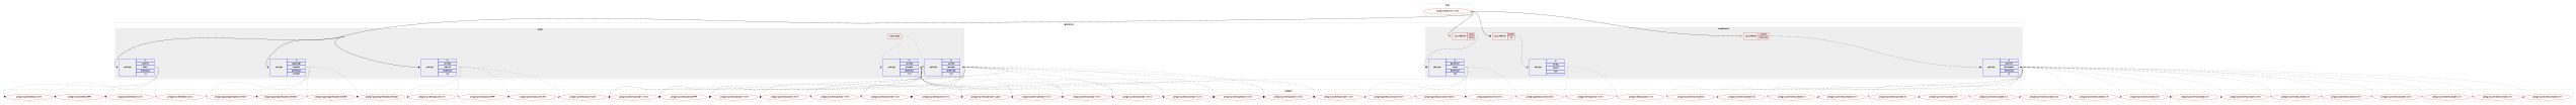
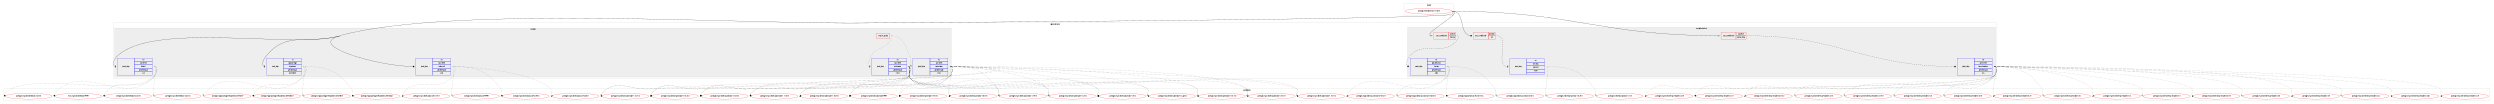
  digraph {
    compound=true
    concentrate=true
    fontname=Roboto
    fontsize=10
    newrank=true
    rankdir=TB
    ranksep=1.5
    node [color=red fontname=Roboto fontsize=10]
    edge [arrowhead=onormal fontname=Roboto headport=w style=dotted tailport=e weight=100]
    n1 [label="portage://net-ftp/frox-0.7.18-r5" width=4]
    n2 [color=blue label=<<TABLE BORDER="0" CELLBORDER="1" CELLSPACING="0" CELLPADDING="4" WIDTH="220"><TR><TD ROWSPAN="6" CELLPADDING="30">pack_dep</TD></TR><TR><TD WIDTH="110">no</TD></TR><TR><TD>sys-devel</TD></TR><TR><TD>automake</TD></TR><TR><TD>greaterequal</TD></TR><TR><TD>1.16.1</TD></TR></TABLE>> shape=none]
    n3 [color=blue label=<<TABLE BORDER="0" CELLBORDER="1" CELLSPACING="0" CELLPADDING="4" WIDTH="220"><TR><TD ROWSPAN="6" CELLPADDING="30">pack_dep</TD></TR><TR><TD WIDTH="110">no</TD></TR><TR><TD>sys-devel</TD></TR><TR><TD>automake</TD></TR><TR><TD>greaterequal</TD></TR><TR><TD>1.15.1</TD></TR></TABLE>> shape=none]
    n4 [label=<<TABLE BORDER="0" CELLBORDER="1" CELLSPACING="0" CELLPADDING="4"><TR><TD CELLPADDING="10">any_of_group</TD></TR></TABLE>> shape=none]
    n5 [color=blue label=<<TABLE BORDER="0" CELLBORDER="1" CELLSPACING="0" CELLPADDING="4" WIDTH="220"><TR><TD ROWSPAN="6" CELLPADDING="30">pack_dep</TD></TR><TR><TD WIDTH="110">no</TD></TR><TR><TD>app-portage</TD></TR><TR><TD>elt-patches</TD></TR><TR><TD>greaterequal</TD></TR><TR><TD>20170815</TD></TR></TABLE>> shape=none]
    n6 [color=blue label=<<TABLE BORDER="0" CELLBORDER="1" CELLSPACING="0" CELLPADDING="4" WIDTH="220"><TR><TD ROWSPAN="6" CELLPADDING="30">pack_dep</TD></TR><TR><TD WIDTH="110">no</TD></TR><TR><TD>sys-devel</TD></TR><TR><TD>autoconf</TD></TR><TR><TD>greaterequal</TD></TR><TR><TD>2.69</TD></TR></TABLE>> shape=none]
    n7 [color=blue label=<<TABLE BORDER="0" CELLBORDER="1" CELLSPACING="0" CELLPADDING="4" WIDTH="220"><TR><TD ROWSPAN="6" CELLPADDING="30">pack_dep</TD></TR><TR><TD WIDTH="110">no</TD></TR><TR><TD>sys-devel</TD></TR><TR><TD>libtool</TD></TR><TR><TD>greaterequal</TD></TR><TR><TD>2.4</TD></TR></TABLE>> shape=none]
    n8 [color=blue label=<<TABLE BORDER="0" CELLBORDER="1" CELLSPACING="0" CELLPADDING="4" WIDTH="220"><TR><TD ROWSPAN="6" CELLPADDING="30">pack_dep</TD></TR><TR><TD WIDTH="110">no</TD></TR><TR><TD>app-antivirus</TD></TR><TR><TD>clamav</TD></TR><TR><TD>greaterequal</TD></TR><TR><TD>0.80</TD></TR></TABLE>> shape=none]
    n9 [label=<<TABLE BORDER="0" CELLBORDER="1" CELLSPACING="0" CELLPADDING="4"><TR><TD ROWSPAN="3" CELLPADDING="10">use_conditional</TD></TR><TR><TD>positive</TD></TR><TR><TD>clamav</TD></TR></TABLE>> shape=none]
    n10 [color=blue label=<<TABLE BORDER="0" CELLBORDER="1" CELLSPACING="0" CELLPADDING="4" WIDTH="220"><TR><TD ROWSPAN="6" CELLPADDING="30">pack_dep</TD></TR><TR><TD WIDTH="110">no</TD></TR><TR><TD>sys-kernel</TD></TR><TR><TD>linux-headers</TD></TR><TR><TD>greaterequal</TD></TR><TR><TD>2.6</TD></TR></TABLE>> shape=none]
    n11 [label=<<TABLE BORDER="0" CELLBORDER="1" CELLSPACING="0" CELLPADDING="4"><TR><TD ROWSPAN="3" CELLPADDING="10">use_conditional</TD></TR><TR><TD>positive</TD></TR><TR><TD>kernel_linux</TD></TR></TABLE>> shape=none]
    n12 [color=blue label=<<TABLE BORDER="0" CELLBORDER="1" CELLSPACING="0" CELLPADDING="4" WIDTH="220"><TR><TD ROWSPAN="6" CELLPADDING="30">pack_dep</TD></TR><TR><TD WIDTH="110">no</TD></TR><TR><TD>dev-libs</TD></TR><TR><TD>openssl</TD></TR><TR><TD>none</TD></TR><TR><TD></TD></TR></TABLE>> shape=none]
    n13 [label=<<TABLE BORDER="0" CELLBORDER="1" CELLSPACING="0" CELLPADDING="4"><TR><TD ROWSPAN="3" CELLPADDING="10">use_conditional</TD></TR><TR><TD>positive</TD></TR><TR><TD>ssl</TD></TR></TABLE>> shape=none]
    n14 [label="portage://sys-devel/automake-1.10.3-r3" width=4]
    n15 [label="portage://sys-devel/automake-1.11.6-r3" width=4]
    n16 [label="portage://sys-devel/automake-1.12.6-r2" width=4]
    n17 [label="portage://sys-devel/automake-1.13.4-r2" width=4]
    n18 [label="portage://sys-devel/automake-1.14.1-r2" width=4]
    n19 [label="portage://sys-devel/automake-1.15.1-r2" width=4]
    n20 [label="portage://sys-devel/automake-1.16.1-r1" width=4]
    n21 [label="portage://sys-devel/automake-1.16.1-r2" width=4]
    n22 [label="portage://sys-devel/automake-1.4_p6-r2" width=4]
    n23 [label="portage://sys-devel/automake-1.5-r2" width=4]
    n24 [label="portage://sys-devel/automake-1.6.3-r2" width=4]
    n25 [label="portage://sys-devel/automake-1.7.9-r3" width=4]
    n26 [label="portage://sys-devel/automake-1.8.5-r5" width=4]
    n27 [label="portage://sys-devel/automake-1.9.6-r5" width=4]
    n28 [label="portage://sys-devel/automake-9999" width=4]
    n29 [label="portage://app-portage/elt-patches-20170317" width=4]
    n30 [label="portage://app-portage/elt-patches-20170422" width=4]
    n31 [label="portage://app-portage/elt-patches-20170815" width=4]
    n32 [label="portage://app-portage/elt-patches-20170826.1" width=4]
    n33 [label="portage://sys-devel/autoconf-2.13-r1" width=4]
    n34 [label="portage://sys-devel/autoconf-2.64-r1" width=4]
    n35 [label="portage://sys-devel/autoconf-2.69-r4" width=4]
    n36 [label="portage://sys-devel/autoconf-9999" width=4]
    n37 [label="portage://sys-devel/libtool-2.4.6-r3" width=4]
    n38 [label="portage://sys-devel/libtool-2.4.6-r4" width=4]
    n39 [label="portage://sys-devel/libtool-2.4.6-r5" width=4]
-   n40 [label="portage://sys-devel/libtool-9999" width=4]
+   n40 [label="frox://sys-devel/libtool-9999" width=4]
    n41 [label="portage://app-antivirus/clamav-0.101.2-r1" width=4]
    n42 [label="portage://app-antivirus/clamav-0.101.3" width=4]
    n43 [label="portage://app-antivirus/frox-0.101.4" width=4]
    n44 [label="portage://app-antivirus/clamav-0.102.0-r2" width=4]
    n45 [label="portage://sys-kernel/linux-headers-3.18" width=4]
    n46 [label="portage://sys-kernel/linux-headers-4.13" width=4]
-   n47 [label="portage://sys-kernel/linux-headers-4.14-r1" width=4]
    n48 [label="portage://sys-kernel/linux-headers-4.15-r1" width=4]
    n49 [label="portage://sys-kernel/linux-headers-4.16" width=4]
    n50 [label="portage://sys-kernel/linux-headers-4.16-r2" width=4]
    n51 [label="portage://sys-kernel/linux-headers-4.17" width=4]
    n52 [label="portage://sys-kernel/linux-headers-4.18" width=4]
    n53 [label="portage://sys-kernel/linux-headers-4.19" width=4]
    n54 [label="portage://sys-kernel/linux-headers-4.20" width=4]
    n55 [label="portage://sys-kernel/linux-headers-4.4" width=4]
    n56 [label="portage://sys-kernel/linux-headers-4.9" width=4]
    n57 [label="portage://sys-kernel/linux-headers-5.0" width=4]
    n58 [label="portage://sys-kernel/linux-headers-5.0-r1" width=4]
    n59 [label="portage://sys-kernel/linux-headers-5.1" width=4]
    n60 [label="portage://sys-kernel/linux-headers-5.2" width=4]
    n61 [label="portage://sys-kernel/linux-headers-5.3" width=4]
    n62 [label="portage://sys-kernel/linux-headers-5.3-r1" width=4]
    n63 [label="portage://dev-libs/openssl-1.0.2t-r1" width=4]
    n64 [label="portage://dev-libs/openssl-1.1.0l" width=4]
    subgraph cluster_1 {
      color=gray
      label=<<i>ebuild</i>>
      rank=same
      n1
    }
    subgraph cluster_2 {
      color=gray
      label=<<i>dependencies</i>>
      subgraph cluster_3 {
        color=gray
        fillcolor="#eeeeee"
        label=<<i>compile</i>>
        style=filled
        subgraph sub_4 {
          color=gray
          fillcolor="#eeeeee"
          label=<<i>compile</i>>
          style=filled
          n4
          subgraph sub_5 {
            color=gray
            fillcolor="#eeeeee"
            label=<<i>compile</i>>
            style=filled
            n2
          }
          subgraph sub_6 {
            color=gray
            fillcolor="#eeeeee"
            label=<<i>compile</i>>
            style=filled
            n3
          }
        }
        subgraph sub_7 {
          color=gray
          fillcolor="#eeeeee"
          label=<<i>compile</i>>
          style=filled
          n5
        }
        subgraph sub_8 {
          color=gray
          fillcolor="#eeeeee"
          label=<<i>compile</i>>
          style=filled
          n6
        }
        subgraph sub_9 {
          color=gray
          fillcolor="#eeeeee"
          label=<<i>compile</i>>
          style=filled
          n7
        }
      }
      subgraph cluster_10 {
        color=gray
        fillcolor="#eeeeee"
        label=<<i>compile and run</i>>
        style=filled
        subgraph sub_11 {
          color=gray
          fillcolor="#eeeeee"
          label=<<i>compile and run</i>>
          style=filled
          n9
          subgraph sub_12 {
            color=gray
            fillcolor="#eeeeee"
            label=<<i>compile and run</i>>
            style=filled
            n8
          }
        }
        subgraph sub_13 {
          color=gray
          fillcolor="#eeeeee"
          label=<<i>compile and run</i>>
          style=filled
          n11
          subgraph sub_14 {
            color=gray
            fillcolor="#eeeeee"
            label=<<i>compile and run</i>>
            style=filled
            n10
          }
        }
        subgraph sub_15 {
          color=gray
          fillcolor="#eeeeee"
          label=<<i>compile and run</i>>
          style=filled
          n13
          subgraph sub_16 {
            color=gray
            fillcolor="#eeeeee"
            label=<<i>compile and run</i>>
            style=filled
            n12
          }
        }
      }
      subgraph cluster_17 {
        color=gray
        fillcolor="#eeeeee"
        label=<<i>run</i>>
        style=filled
      }
    }
    subgraph cluster_18 {
      color=gray
      label=<<i>candidates</i>>
      rank=same
      subgraph sub_19 {
        color=black
        label=<<i>candidates</i>>
        nodesep=1
        rank=same
        n14
        n15
        n16
        n17
        n18
        n19
        n20
        n21
        n22
        n23
        n24
        n25
        n26
        n27
        n28
      }
      subgraph sub_20 {
        color=black
        label=<<i>candidates</i>>
        nodesep=1
        rank=same
        n14
        n15
        n16
        n17
        n18
        n19
        n20
        n21
        n22
        n23
        n24
        n25
        n26
        n27
        n28
      }
      subgraph sub_21 {
        color=black
        label=<<i>candidates</i>>
        nodesep=1
        rank=same
        n29
        n30
        n31
        n32
      }
      subgraph sub_22 {
        color=black
        label=<<i>candidates</i>>
        nodesep=1
        rank=same
        n33
        n34
        n35
        n36
      }
      subgraph sub_23 {
        color=black
        label=<<i>candidates</i>>
        nodesep=1
        rank=same
        n37
        n38
        n39
        n40
      }
      subgraph sub_24 {
        color=black
        label=<<i>candidates</i>>
        nodesep=1
        rank=same
        n41
        n42
        n43
        n44
      }
      subgraph sub_25 {
        color=black
        label=<<i>candidates</i>>
        nodesep=1
        rank=same
        n45
        n46
-       n47
        n48
        n49
        n50
        n51
        n52
        n53
        n54
        n55
        n56
        n57
        n58
        n59
        n60
        n61
        n62
      }
      subgraph sub_26 {
        color=black
        label=<<i>candidates</i>>
        nodesep=1
        rank=same
        n63
        n64
      }
    }
    n1 -> n5 [arrowhead=tee style=solid weight=20]
    n1 -> n6 [arrowhead=dot style=solid weight=20]
    n1 -> n7 [arrowhead=tee style=solid weight=20]
    n1 -> n9 [style=solid weight=20]
    n1 -> n11 [style=solid weight=20]
    n1 -> n13 [arrowhead=dot style=solid weight=20]
    n2 -> n14 [arrowhead=tee]
    n2 -> n15 [arrowhead=dot]
    n2 -> n16 [arrowhead=dot]
    n2 -> n17 [arrowhead=tee]
    n2 -> n18
    n2 -> n19
    n2 -> n20 [arrowhead=tee]
    n2 -> n21
    n2 -> n22
    n2 -> n23 [arrowhead=dot]
    n2 -> n24
    n2 -> n25
    n2 -> n26 [arrowhead=tee]
    n2 -> n27 [arrowhead=dot]
    n2 -> n28 [arrowhead=dot]
    n3 -> n14 [arrowhead=tee]
    n3 -> n15
    n3 -> n16 [arrowhead=dot]
    n3 -> n17 [arrowhead=dot]
    n3 -> n18 [arrowhead=tee]
    n3 -> n19 [arrowhead=tee]
    n3 -> n20
    n3 -> n21 [arrowhead=tee]
    n3 -> n22 [arrowhead=tee]
    n3 -> n23 [arrowhead=dot]
    n3 -> n24
    n3 -> n25
    n3 -> n26 [arrowhead=tee]
    n3 -> n27 [arrowhead=tee]
    n3 -> n28 [arrowhead=tee]
    n4 -> n2 [weight=20]
    n4 -> n3 [arrowhead=tee weight=20]
    n5 -> n29
    n5 -> n30 [arrowhead=dot]
    n5 -> n31
    n5 -> n32 [arrowhead=dot]
    n6 -> n33 [arrowhead=tee]
    n6 -> n34 [arrowhead=tee]
    n6 -> n35 [arrowhead=dot]
    n6 -> n36
    n7 -> n37 [arrowhead=dot]
    n7 -> n38
    n7 -> n39 [arrowhead=dot]
    n7 -> n40 [arrowhead=dot]
    n8 -> n41 [arrowhead=tee]
    n8 -> n42
    n8 -> n43 [arrowhead=dot]
    n8 -> n44
    n9 -> n8 [arrowhead=dot style=dashed weight=20]
    n10 -> n45
    n10 -> n46
-   n10 -> n47
    n10 -> n48
    n10 -> n49
    n10 -> n50 [arrowhead=tee]
    n10 -> n51 [arrowhead=dot]
    n10 -> n52 [arrowhead=tee]
    n10 -> n53 [arrowhead=tee]
    n10 -> n54 [arrowhead=tee]
    n10 -> n55
    n10 -> n56 [arrowhead=tee]
    n10 -> n57
    n10 -> n58 [arrowhead=tee]
    n10 -> n59
    n10 -> n60 [arrowhead=tee]
    n10 -> n61
    n10 -> n62 [arrowhead=tee]
    n11 -> n10 [arrowhead=dot style=dashed weight=20]
    n12 -> n63
    n12 -> n64
    n13 -> n12 [arrowhead=tee style=dashed weight=20]
  }
